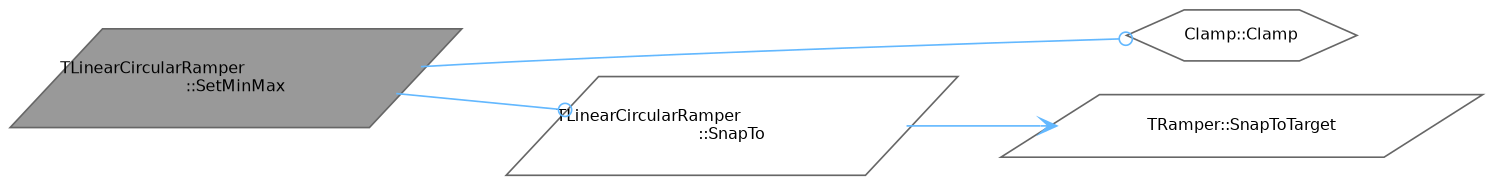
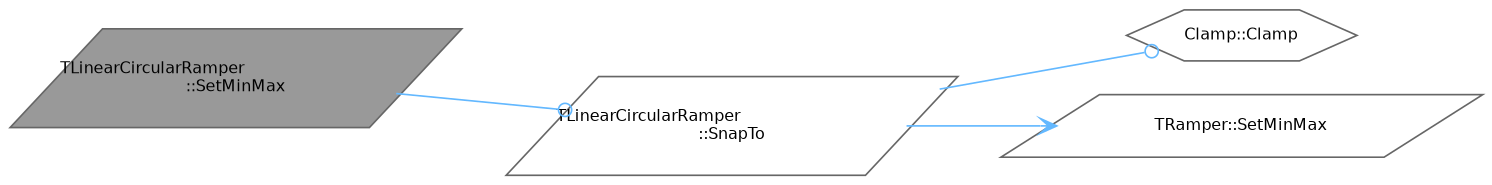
  digraph {
    rankdir=LR
    node [color=grey40 fillcolor=white fontname=Helvetica fontsize=10 shape=parallelogram style=filled]
    edge [arrowhead=odot color=steelblue1 fontname=Helvetica fontsize=10 labelfontname=Helvetica labelfontsize=10 style=solid]
    n1 [color=gray40 fillcolor=grey60 fontcolor=black height=0.2 label="TLinearCircularRamper\l::SetMinMax" width=0.4]
    n2 [height=0.2 label="TLinearCircularRamper\l::SnapTo" width=0.4]
    n3 [height=0.2 label="Clamp::Clamp" shape=hexagon width=0.4]
-   n4 [height=0.2 label="TRamper::SnapToTarget" width=0.4]
+   n4 [height=0.2 label="TRamper::SetMinMax" width=0.4]
    n1 -> n2
-   n1 -> n3
+   n2 -> n3
    n2 -> n4 [arrowhead=vee]
  }
